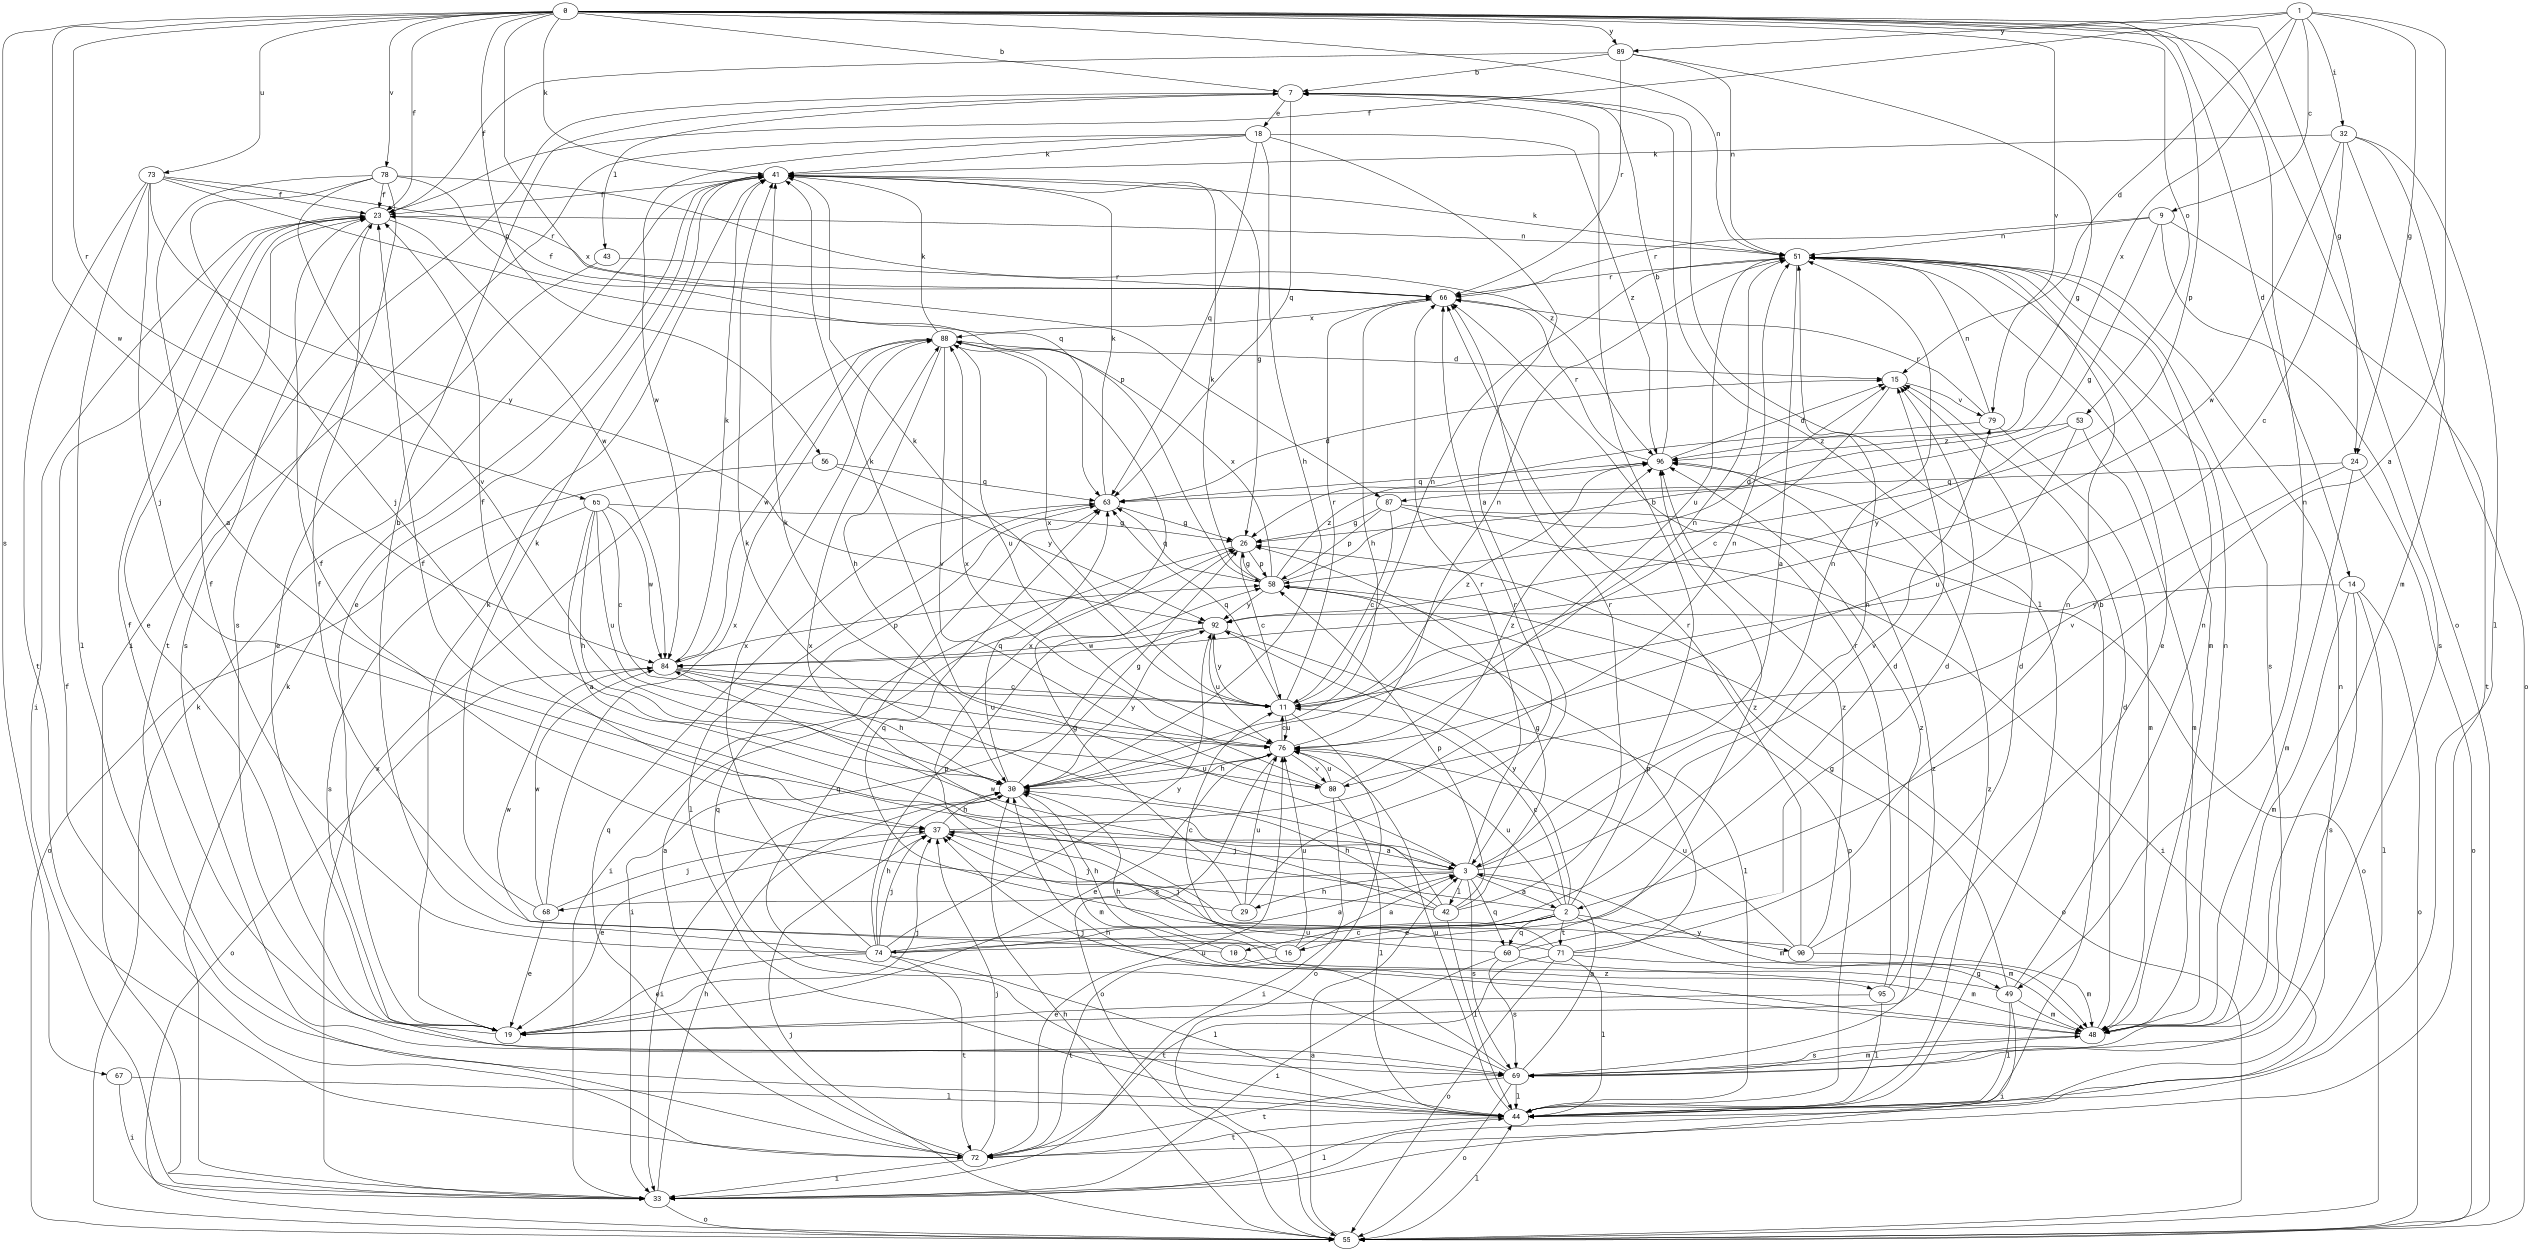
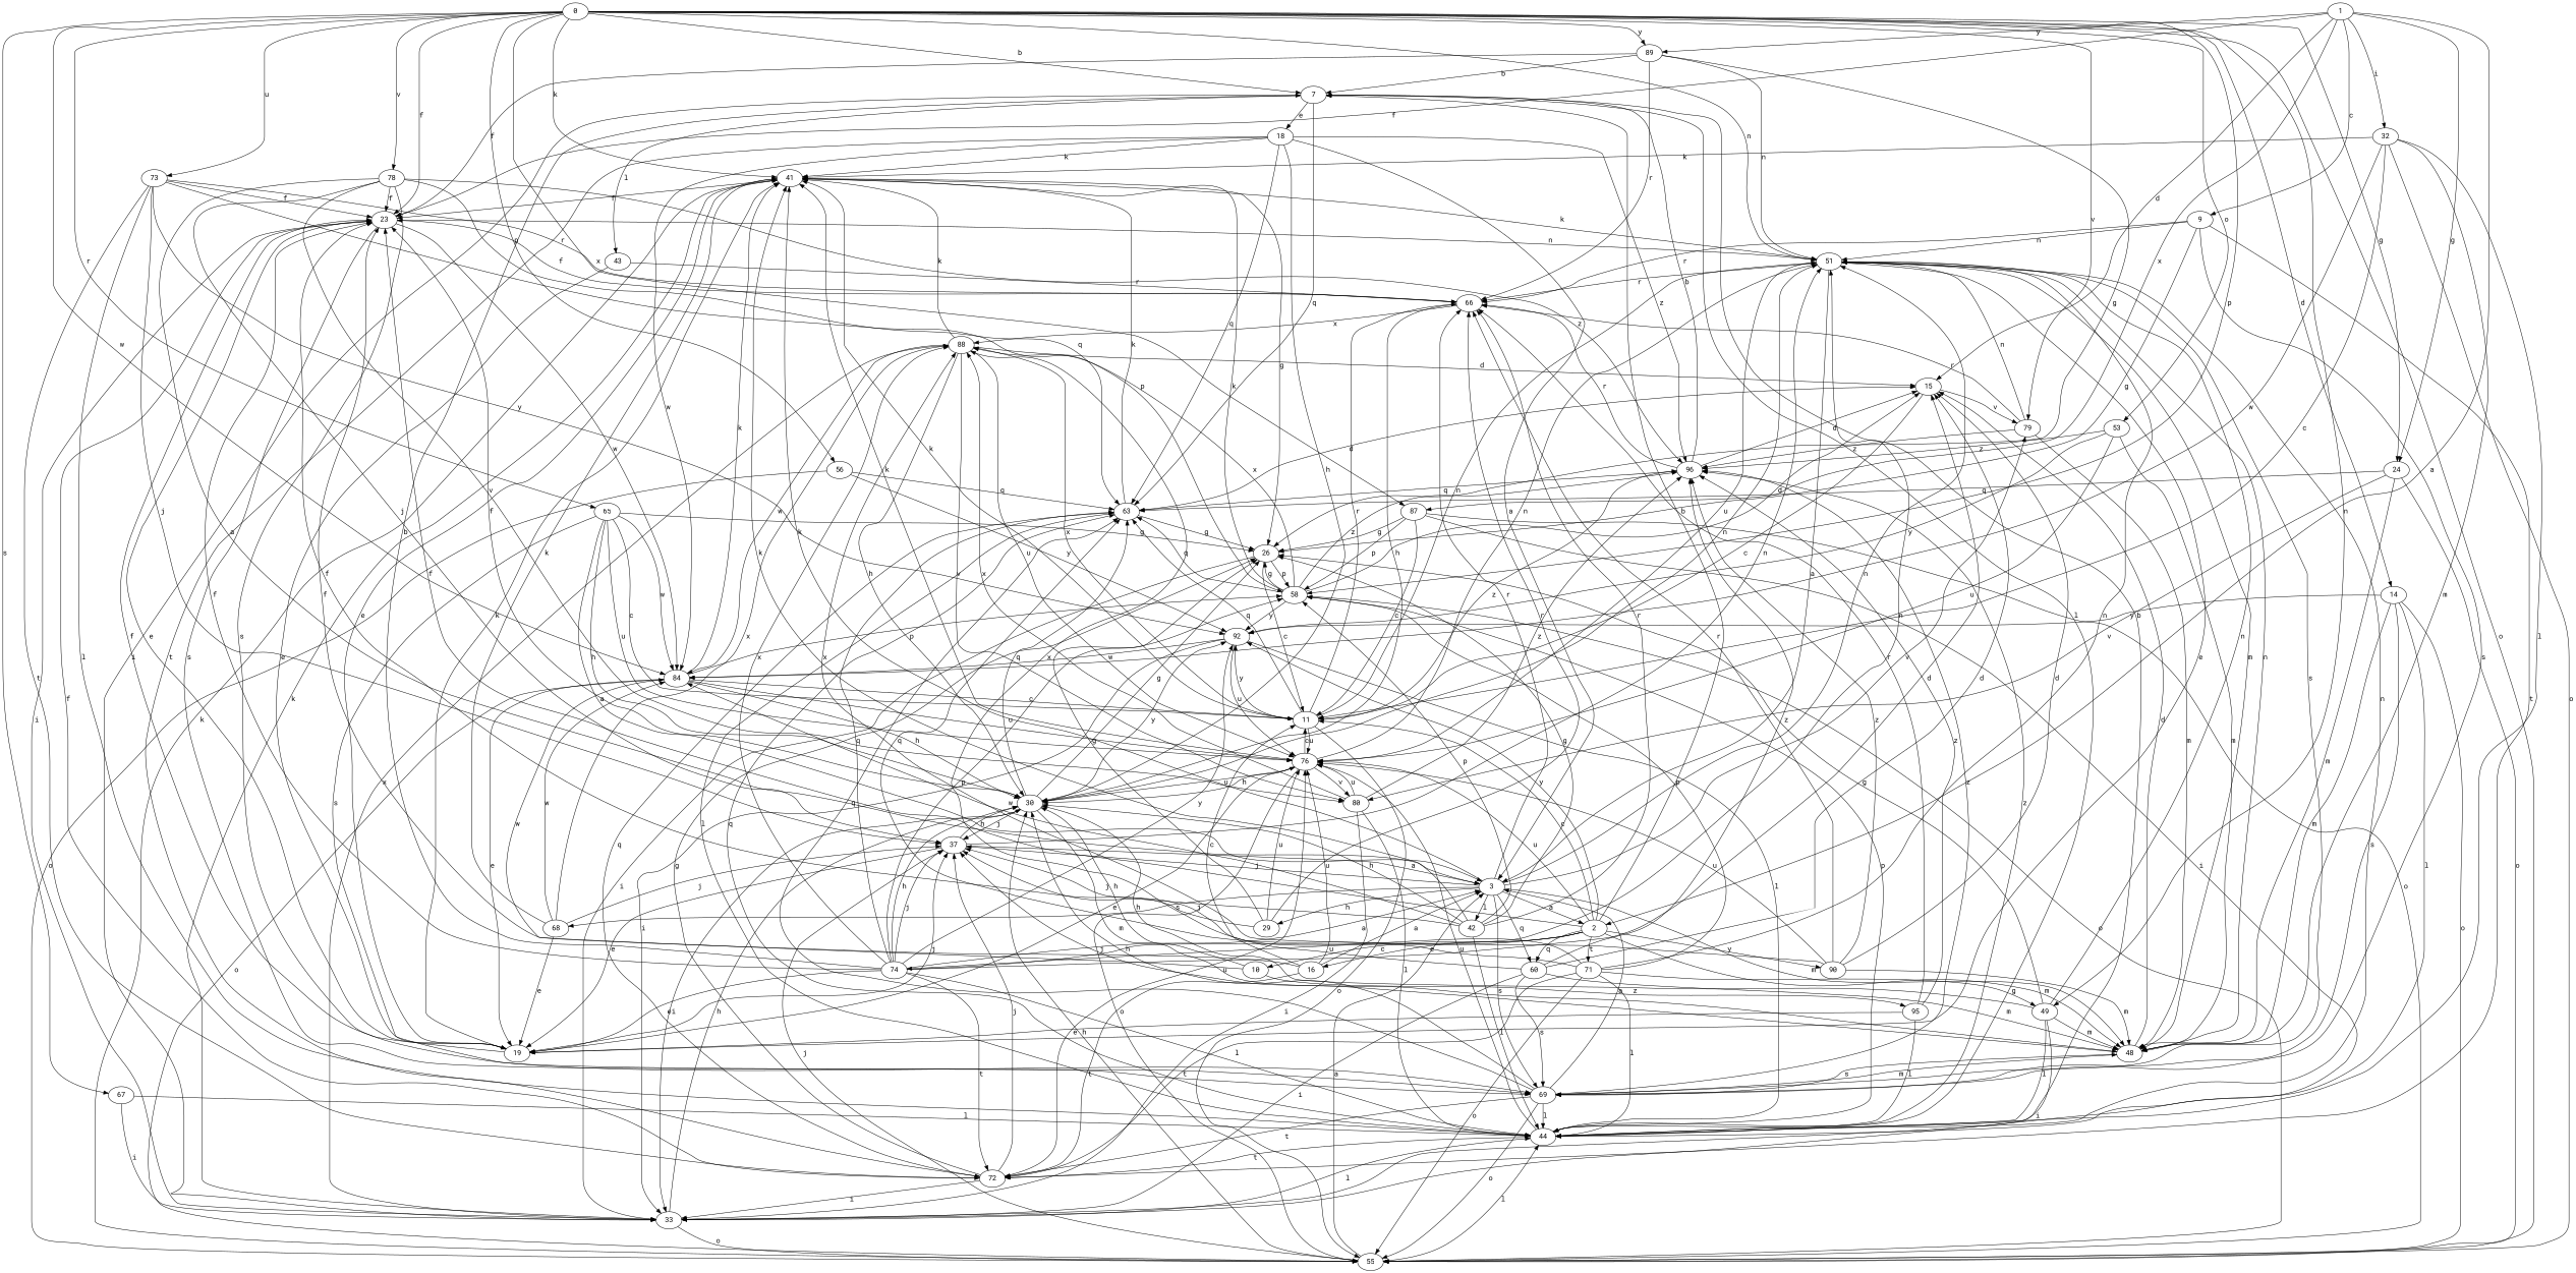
  strict digraph {
    fontname="Roboto Mono"
    node [fontname="Roboto Mono"]
    edge [fontname="Roboto Mono"]
    0
    7
    14
    23
    24
    41
    49
    51
    53
    55
    56
    58
    65
    67
    73
    78
    79
    84
    87
    89
    18
    33
    43
    44
    63
    48
    92
    69
    19
    80
    26
    30
    76
    3
    66
    96
    37
    15
    88
    11
    72
    1
    2
    9
    32
    10
    16
    60
    71
    74
    90
    95
    29
    42
    68
    0 -> 7 [label=b]
    0 -> 14 [label=d]
    0 -> 23 [label=f]
    0 -> 24 [label=g]
    0 -> 41 [label=k]
    0 -> 49 [label=n]
    0 -> 51 [label=n]
    0 -> 53 [label=o]
    0 -> 55 [label=o]
    0 -> 56 [label=p]
    0 -> 58 [label=p]
    0 -> 65 [label=r]
    0 -> 67 [label=s]
    0 -> 73 [label=u]
    0 -> 78 [label=v]
    0 -> 79 [label=v]
    0 -> 84 [label=w]
    0 -> 87 [label=x]
    0 -> 89 [label=y]
    7 -> 18 [label=e]
    7 -> 33 [label=i]
    7 -> 43 [label=l]
    7 -> 44 [label=l]
    7 -> 63 [label=q]
    14 -> 55 [label=o]
    14 -> 44 [label=l]
    14 -> 48 [label=m]
    14 -> 92 [label=y]
    14 -> 69 [label=s]
    23 -> 51 [label=n]
    23 -> 84 [label=w]
    23 -> 33 [label=i]
    23 -> 69 [label=s]
    23 -> 19 [label=e]
    24 -> 55 [label=o]
    24 -> 63 [label=q]
    24 -> 48 [label=m]
    24 -> 80 [label=v]
    41 -> 23 [label=f]
    41 -> 19 [label=e]
    41 -> 26 [label=g]
    49 -> 51 [label=n]
    49 -> 33 [label=i]
    49 -> 44 [label=l]
    49 -> 48 [label=m]
    49 -> 26 [label=g]
    49 -> 30 [label=h]
    51 -> 41 [label=k]
    51 -> 48 [label=m]
    51 -> 69 [label=s]
    51 -> 19 [label=e]
    51 -> 76 [label=u]
    51 -> 3 [label=a]
    51 -> 66 [label=r]
    53 -> 48 [label=m]
    53 -> 92 [label=y]
    53 -> 76 [label=u]
    53 -> 96 [label=z]
    55 -> 41 [label=k]
    55 -> 44 [label=l]
    55 -> 30 [label=h]
    55 -> 3 [label=a]
    55 -> 37 [label=j]
    56 -> 55 [label=o]
    56 -> 63 [label=q]
    56 -> 92 [label=y]
    58 -> 41 [label=k]
    58 -> 55 [label=o]
    58 -> 63 [label=q]
    58 -> 92 [label=y]
    58 -> 26 [label=g]
    58 -> 96 [label=z]
    58 -> 15 [label=d]
    58 -> 88 [label=x]
    65 -> 84 [label=w]
    65 -> 69 [label=s]
    65 -> 26 [label=g]
    65 -> 30 [label=h]
    65 -> 76 [label=u]
    65 -> 3 [label=a]
    65 -> 11 [label=c]
    67 -> 33 [label=i]
    67 -> 44 [label=l]
    73 -> 23 [label=f]
    73 -> 58 [label=p]
    73 -> 44 [label=l]
    73 -> 92 [label=y]
    73 -> 66 [label=r]
    73 -> 37 [label=j]
    73 -> 72 [label=t]
    78 -> 23 [label=f]
    78 -> 63 [label=q]
    78 -> 69 [label=s]
    78 -> 80 [label=v]
    78 -> 3 [label=a]
    78 -> 96 [label=z]
    78 -> 37 [label=j]
    79 -> 51 [label=n]
    79 -> 48 [label=m]
    79 -> 66 [label=r]
    79 -> 96 [label=z]
    84 -> 41 [label=k]
    84 -> 55 [label=o]
    84 -> 58 [label=p]
+   84 -> 19 [label=e]
    84 -> 30 [label=h]
    84 -> 76 [label=u]
    84 -> 11 [label=c]
    87 -> 55 [label=o]
    87 -> 58 [label=p]
    87 -> 33 [label=i]
    87 -> 26 [label=g]
    87 -> 11 [label=c]
    89 -> 7 [label=b]
    89 -> 23 [label=f]
    89 -> 51 [label=n]
    89 -> 26 [label=g]
    89 -> 66 [label=r]
    18 -> 41 [label=k]
    18 -> 84 [label=w]
    18 -> 63 [label=q]
    18 -> 30 [label=h]
    18 -> 3 [label=a]
    18 -> 96 [label=z]
    18 -> 72 [label=t]
    33 -> 41 [label=k]
    33 -> 55 [label=o]
    33 -> 44 [label=l]
    33 -> 30 [label=h]
    33 -> 88 [label=x]
    43 -> 19 [label=e]
    43 -> 66 [label=r]
    44 -> 7 [label=b]
    44 -> 51 [label=n]
    44 -> 58 [label=p]
    44 -> 63 [label=q]
    44 -> 76 [label=u]
    44 -> 96 [label=z]
    44 -> 72 [label=t]
    63 -> 41 [label=k]
    63 -> 44 [label=l]
    63 -> 26 [label=g]
    63 -> 15 [label=d]
    48 -> 51 [label=n]
    48 -> 69 [label=s]
    48 -> 37 [label=j]
    48 -> 15 [label=d]
    92 -> 84 [label=w]
    92 -> 33 [label=i]
    92 -> 44 [label=l]
    92 -> 76 [label=u]
    69 -> 55 [label=o]
    69 -> 44 [label=l]
    69 -> 63 [label=q]
    69 -> 48 [label=m]
    69 -> 30 [label=h]
    69 -> 3 [label=a]
    69 -> 96 [label=z]
    69 -> 72 [label=t]
    19 -> 23 [label=f]
    19 -> 41 [label=k]
    19 -> 37 [label=j]
    80 -> 33 [label=i]
    80 -> 44 [label=l]
    80 -> 76 [label=u]
    80 -> 96 [label=z]
    80 -> 88 [label=x]
    26 -> 58 [label=p]
    26 -> 33 [label=i]
    26 -> 11 [label=c]
    30 -> 23 [label=f]
    30 -> 51 [label=n]
    30 -> 33 [label=i]
    30 -> 63 [label=q]
    30 -> 48 [label=m]
    30 -> 92 [label=y]
    30 -> 26 [label=g]
    30 -> 76 [label=u]
+   30 -> 37 [label=j]
    76 -> 41 [label=k]
    76 -> 51 [label=n]
    76 -> 55 [label=o]
    76 -> 19 [label=e]
    76 -> 80 [label=v]
    76 -> 30 [label=h]
    76 -> 11 [label=c]
    3 -> 41 [label=k]
    3 -> 51 [label=n]
    3 -> 79 [label=v]
    3 -> 48 [label=m]
    3 -> 69 [label=s]
    3 -> 66 [label=r]
    3 -> 37 [label=j]
    3 -> 2 [label=a]
    3 -> 60 [label=q]
    3 -> 29 [label=h]
    3 -> 42 [label=l]
    3 -> 68 [label=s]
    66 -> 23 [label=f]
    66 -> 30 [label=h]
    66 -> 88 [label=x]
    96 -> 7 [label=b]
    96 -> 63 [label=q]
    96 -> 66 [label=r]
    96 -> 15 [label=d]
    37 -> 51 [label=n]
    37 -> 19 [label=e]
    37 -> 30 [label=h]
    37 -> 3 [label=a]
    15 -> 79 [label=v]
    15 -> 11 [label=c]
    88 -> 41 [label=k]
    88 -> 84 [label=w]
    88 -> 80 [label=v]
    88 -> 30 [label=h]
    88 -> 76 [label=u]
    88 -> 15 [label=d]
    11 -> 41 [label=k]
    11 -> 51 [label=n]
    11 -> 55 [label=o]
    11 -> 63 [label=q]
    11 -> 92 [label=y]
    11 -> 76 [label=u]
    11 -> 66 [label=r]
    11 -> 96 [label=z]
    11 -> 88 [label=x]
    72 -> 23 [label=f]
    72 -> 33 [label=i]
    72 -> 63 [label=q]
-   72 -> 26 [label=a]
+   72 -> 26 [label=g]
    72 -> 76 [label=u]
    72 -> 37 [label=j]
    1 -> 23 [label=f]
    1 -> 24 [label=g]
    1 -> 87 [label=x]
    1 -> 89 [label=y]
    1 -> 15 [label=d]
    1 -> 2 [label=a]
    1 -> 9 [label=c]
    1 -> 32 [label=i]
    2 -> 7 [label=b]
    2 -> 23 [label=f]
    2 -> 48 [label=m]
    2 -> 92 [label=y]
    2 -> 76 [label=u]
    2 -> 11 [label=c]
    2 -> 10 [label=c]
    2 -> 16 [label=e]
    2 -> 60 [label=q]
    2 -> 71 [label=t]
    2 -> 74 [label=u]
    2 -> 90 [label=y]
    9 -> 51 [label=n]
    9 -> 69 [label=s]
    9 -> 26 [label=g]
    9 -> 66 [label=r]
    9 -> 72 [label=t]
    32 -> 41 [label=k]
    32 -> 55 [label=o]
    32 -> 84 [label=w]
    32 -> 44 [label=l]
    32 -> 48 [label=m]
    32 -> 11 [label=c]
    10 -> 84 [label=w]
    10 -> 30 [label=h]
    10 -> 95 [label=z]
    16 -> 23 [label=f]
    16 -> 76 [label=u]
    16 -> 3 [label=a]
    16 -> 11 [label=c]
    16 -> 72 [label=t]
    60 -> 33 [label=i]
    60 -> 48 [label=m]
    60 -> 69 [label=s]
    60 -> 96 [label=z]
    60 -> 15 [label=d]
    60 -> 88 [label=x]
    71 -> 49 [label=g]
    71 -> 51 [label=n]
    71 -> 55 [label=o]
    71 -> 58 [label=p]
    71 -> 44 [label=l]
    71 -> 63 [label=q]
    71 -> 37 [label=j]
    71 -> 72 [label=t]
    74 -> 7 [label=b]
    74 -> 23 [label=f]
    74 -> 51 [label=n]
    74 -> 58 [label=p]
    74 -> 44 [label=l]
+   74 -> 63 [label=q]
    74 -> 92 [label=y]
    74 -> 19 [label=e]
    74 -> 30 [label=h]
    74 -> 3 [label=a]
    74 -> 37 [label=j]
    74 -> 15 [label=d]
    74 -> 88 [label=x]
    74 -> 72 [label=t]
    90 -> 48 [label=m]
    90 -> 76 [label=u]
    90 -> 66 [label=r]
    90 -> 96 [label=z]
    90 -> 15 [label=d]
    90 -> 88 [label=x]
    95 -> 44 [label=l]
    95 -> 19 [label=e]
    95 -> 66 [label=r]
    95 -> 96 [label=z]
    29 -> 23 [label=f]
    29 -> 26 [label=g]
    29 -> 76 [label=u]
    29 -> 66 [label=r]
    42 -> 41 [label=k]
    42 -> 58 [label=p]
    42 -> 84 [label=w]
    42 -> 44 [label=l]
    42 -> 26 [label=g]
    42 -> 30 [label=h]
    42 -> 66 [label=r]
    42 -> 37 [label=j]
    68 -> 41 [label=k]
    68 -> 84 [label=w]
    68 -> 19 [label=e]
    68 -> 37 [label=j]
    68 -> 88 [label=x]
  }
